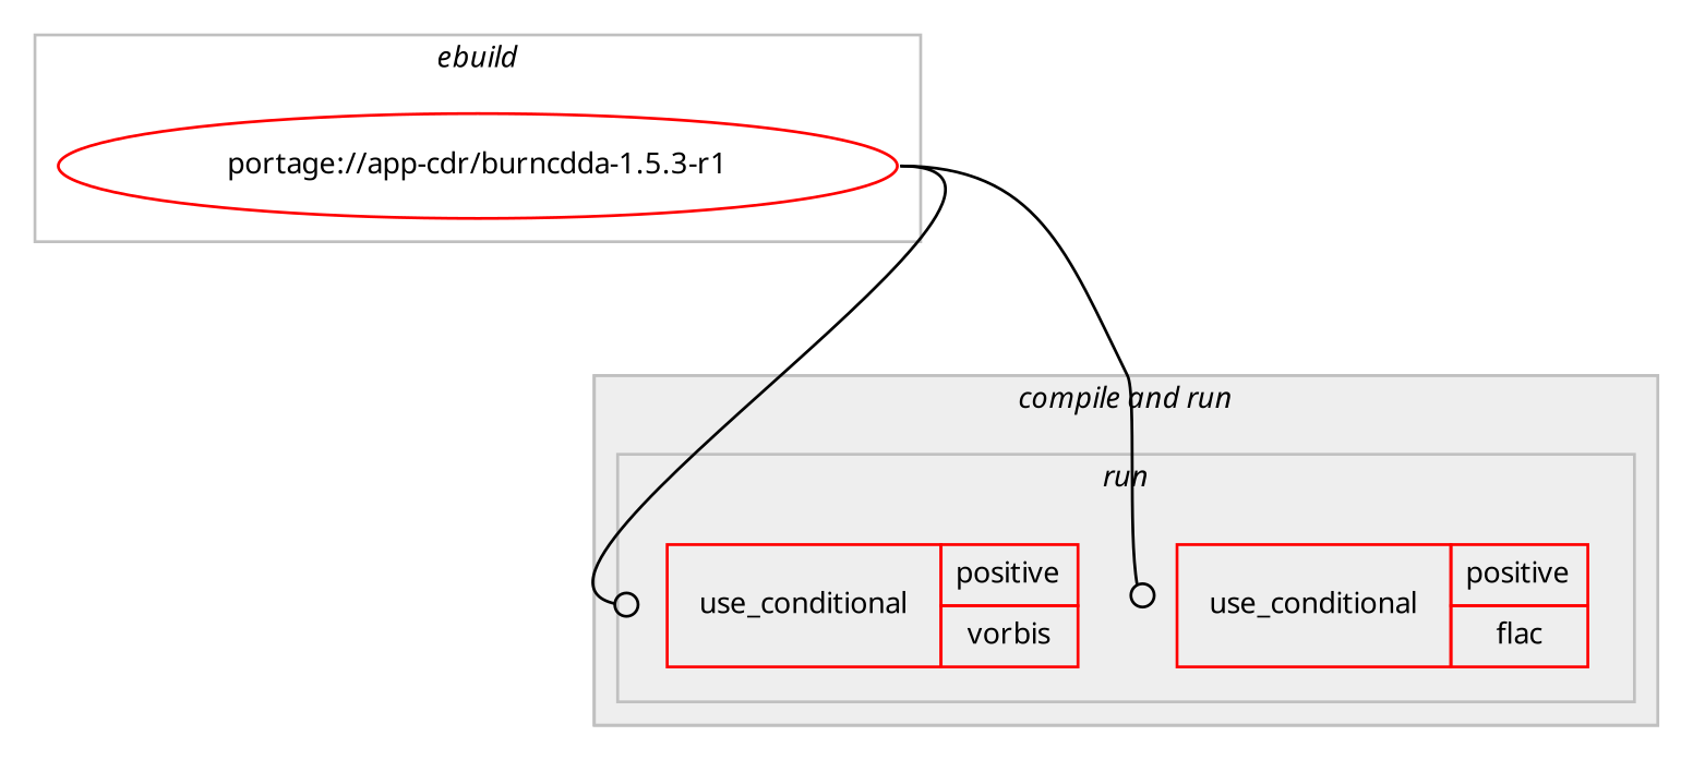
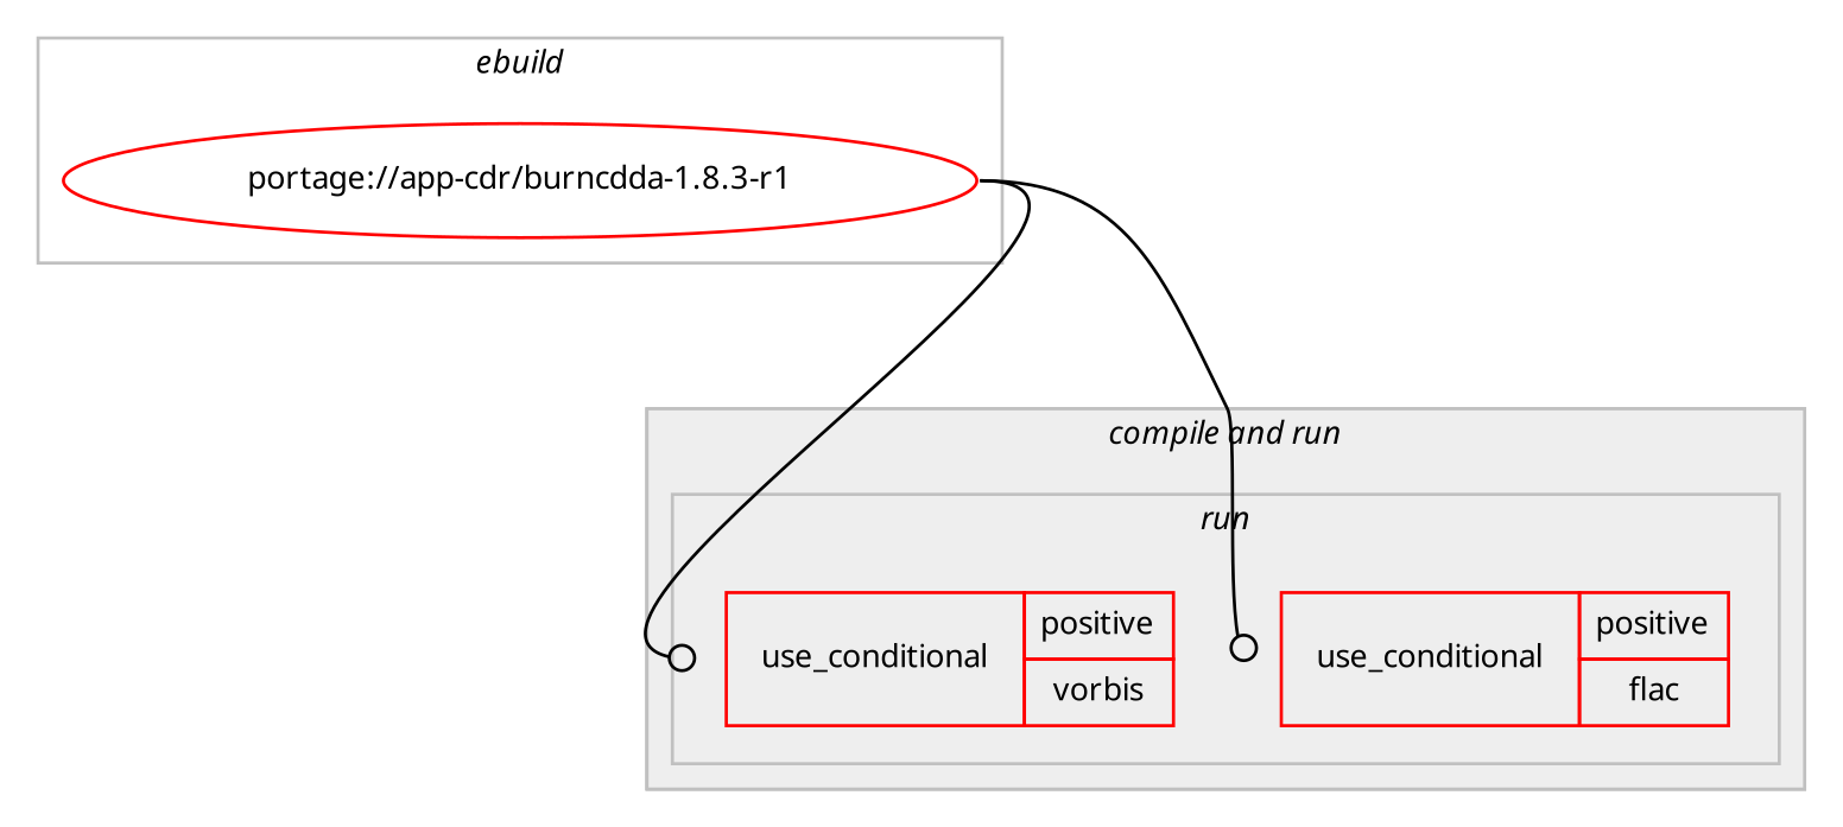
  digraph {
    compound=true
    concentrate=true
    fontname="Noto Sans"
    fontsize=10
    newrank=true
    rankdir=TB
    ranksep=1.5
    node [color=red fontname="Noto Sans" fontsize=10 shape=none]
    edge [arrowhead=odot headport=w style=solid tailport=e weight=20 fontname="Noto Sans"]
-   n1 [label="portage://app-cdr/burncdda-1.5.3-r1" width=4 shape=""]
+   n1 [label="portage://app-cdr/burncdda-1.8.3-r1" width=4 shape=""]
    n2 [label=<<TABLE BORDER="0" CELLBORDER="1" CELLSPACING="0" CELLPADDING="4"><TR><TD ROWSPAN="3" CELLPADDING="10">use_conditional</TD></TR><TR><TD>positive</TD></TR><TR><TD>flac</TD></TR></TABLE>>]
    n3 [label=<<TABLE BORDER="0" CELLBORDER="1" CELLSPACING="0" CELLPADDING="4"><TR><TD ROWSPAN="3" CELLPADDING="10">use_conditional</TD></TR><TR><TD>positive</TD></TR><TR><TD>vorbis</TD></TR></TABLE>>]
    subgraph cluster_1 {
      color=gray
      label=<<i>ebuild</i>>
      rank=same
      n1
    }
    subgraph cluster_2 {
      color=gray
      label=<<i>dependencies</i>>
      subgraph cluster_3 {
        color=gray
        fillcolor="#eeeeee"
        label=<<i>compile</i>>
        style=filled
      }
      subgraph cluster_4 {
        color=gray
        fillcolor="#eeeeee"
        label=<<i>compile and run</i>>
        style=filled
      }
      subgraph cluster_5 {
        color=gray
        fillcolor="#eeeeee"
        label=<<i>run</i>>
        style=filled
        subgraph sub_6 {
          color=gray
          fillcolor="#eeeeee"
          label=<<i>run</i>>
          style=filled
          n2
        }
        subgraph sub_7 {
          color=gray
          fillcolor="#eeeeee"
          label=<<i>run</i>>
          style=filled
          n3
        }
      }
    }
    subgraph cluster_8 {
      color=gray
      label=<<i>candidates</i>>
      rank=same
    }
    n1 -> n2
    n1 -> n3
  }
